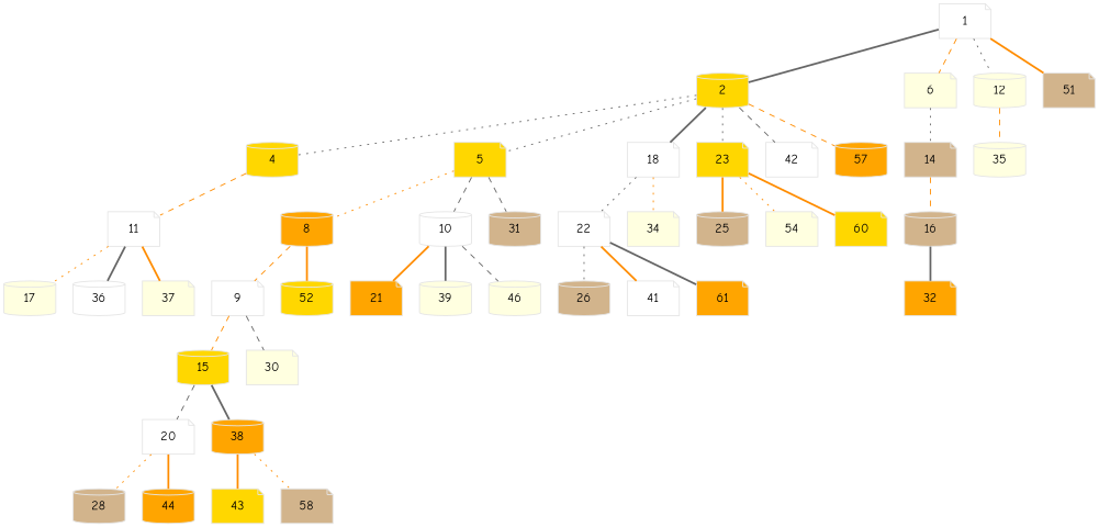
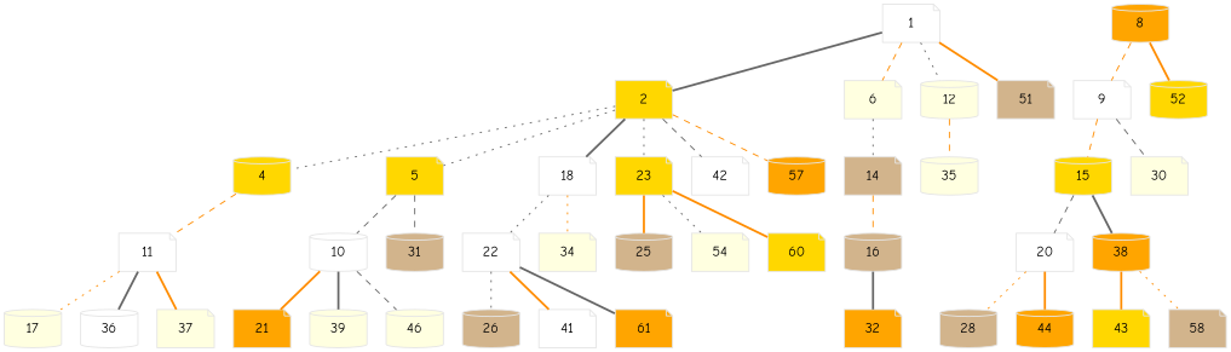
  graph {
    fontname="Comic Neue"
    node [color=gray90 fillcolor=white fontname="Comic Neue" shape=note style=filled]
    edge [color=darkorange fontname="Comic Neue" style=bold]
    1 [super="+7"]
-   2 [fillcolor=gold shape=cylinder super="+3"]
+   2 [fillcolor=gold super="+3"]
    6 [fillcolor=lightyellow super="+62"]
    12 [fillcolor=lightyellow shape=cylinder]
    51 [fillcolor=tan]
    4 [fillcolor=gold shape=cylinder]
    5 [fillcolor=gold]
    18 [super="+56"]
    23 [fillcolor=gold super="+29"]
    42
    57 [fillcolor=orange shape=cylinder]
    14 [fillcolor=tan]
    35 [fillcolor=lightyellow shape=cylinder super="+47"]
    11 [super="+33"]
    8 [fillcolor=orange shape=cylinder super="+19"]
    10 [shape=cylinder super="+13"]
    31 [fillcolor=tan shape=cylinder]
    22 [super="+45"]
    34 [fillcolor=lightyellow super="+48"]
    25 [fillcolor=tan shape=cylinder]
    54 [fillcolor=lightyellow]
    60 [fillcolor=gold]
    17 [fillcolor=lightyellow shape=cylinder]
    36 [shape=cylinder]
    37 [fillcolor=lightyellow super="+55"]
    9 [super="+24"]
    52 [fillcolor=gold shape=cylinder]
    21 [fillcolor=orange]
    39 [fillcolor=lightyellow shape=cylinder]
    46 [fillcolor=lightyellow shape=cylinder]
    16 [fillcolor=tan shape=cylinder super="+50"]
    15 [fillcolor=gold shape=cylinder super="+49"]
    30 [fillcolor=lightyellow]
    20 [super="+27"]
    38 [fillcolor=orange shape=cylinder super="+40"]
    32 [fillcolor=orange]
    28 [fillcolor=tan shape=cylinder super="+53"]
    44 [fillcolor=orange shape=cylinder]
    43 [fillcolor=gold]
    58 [fillcolor=tan super="+59"]
    26 [fillcolor=tan shape=cylinder]
    41
    61 [fillcolor=orange]
    1 -- 2 [color=gray40]
    1 -- 6 [style=dashed]
    1 -- 12 [color=gray40 style=dotted]
    1 -- 51
    2 -- 4 [color=gray40 style=dotted]
    2 -- 5 [color=gray40 style=dotted]
    2 -- 18 [color=gray40]
    2 -- 23 [color=gray40 style=dotted]
    2 -- 42 [color=gray40 style=dashed]
    2 -- 57 [style=dashed]
    6 -- 14 [color=gray40 style=dotted]
    12 -- 35 [style=dashed]
    4 -- 11 [style=dashed]
-   5 -- 8 [style=dotted]
    5 -- 10 [color=gray40 style=dashed]
    5 -- 31 [color=gray40 style=dashed]
    18 -- 22 [color=gray40 style=dotted]
    18 -- 34 [style=dotted]
    23 -- 25
-   23 -- 54 [style=dotted]
+   23 -- 54 [color=gray40 style=dotted]
    23 -- 60
    14 -- 16 [style=dashed]
    11 -- 17 [style=dotted]
    11 -- 36 [color=gray40]
    11 -- 37
    8 -- 9 [style=dashed]
    8 -- 52
    10 -- 21
    10 -- 39 [color=gray40]
    10 -- 46 [color=gray40 style=dashed]
    22 -- 26 [color=gray40 style=dotted]
    22 -- 41
    22 -- 61 [color=gray40]
    9 -- 15 [style=dashed]
    9 -- 30 [color=gray40 style=dashed]
    16 -- 32 [color=gray40]
    15 -- 20 [color=gray40 style=dashed]
    15 -- 38 [color=gray40]
    20 -- 28 [style=dotted]
    20 -- 44
    38 -- 43
    38 -- 58 [style=dotted]
  }
